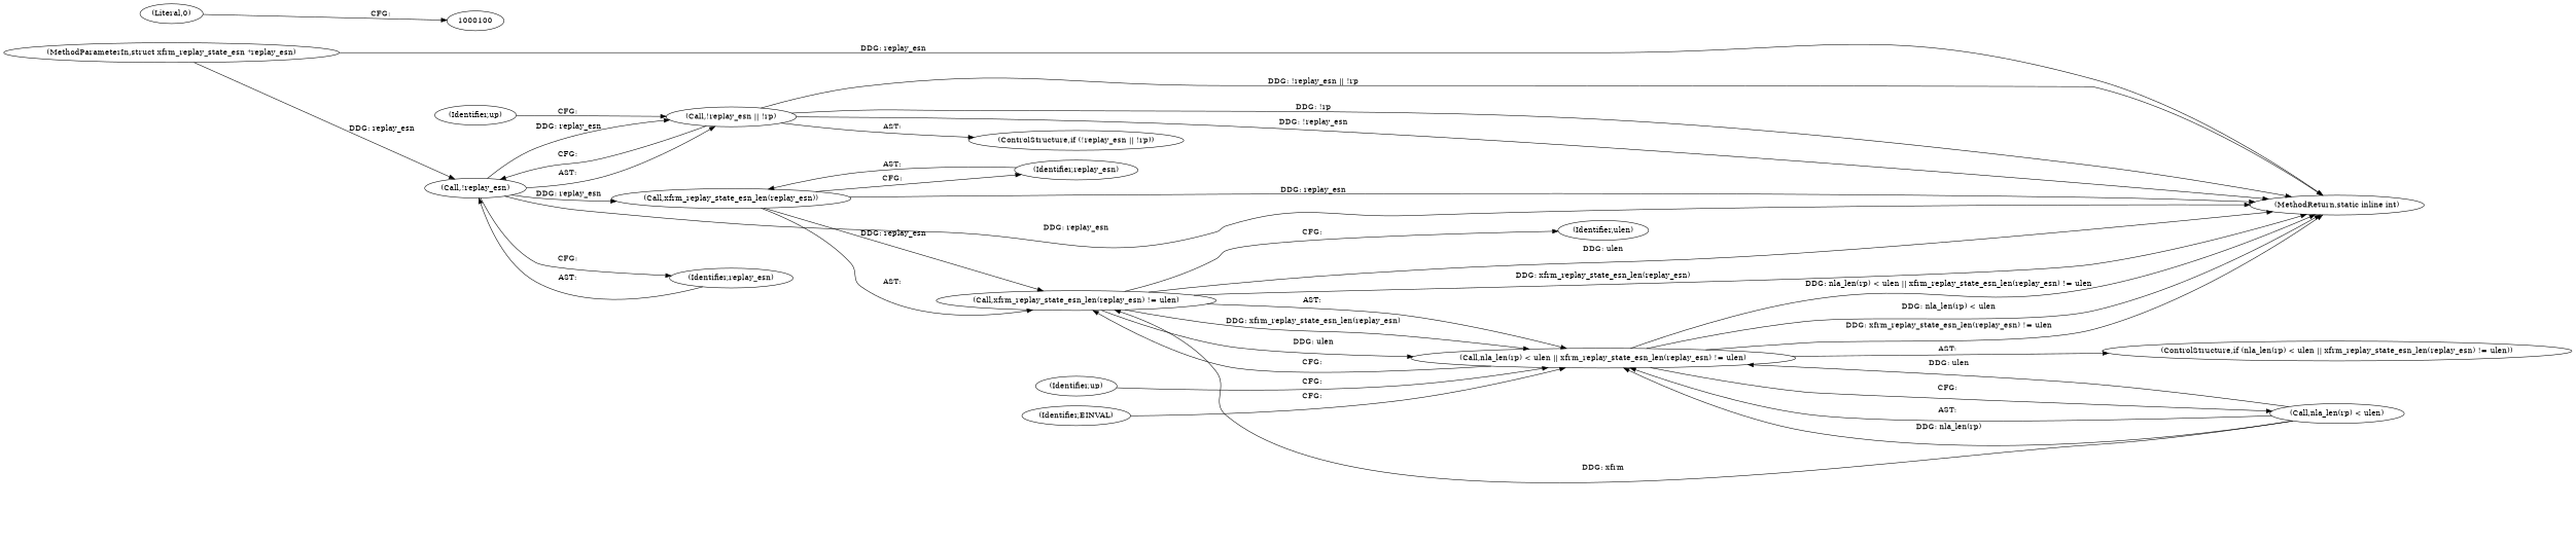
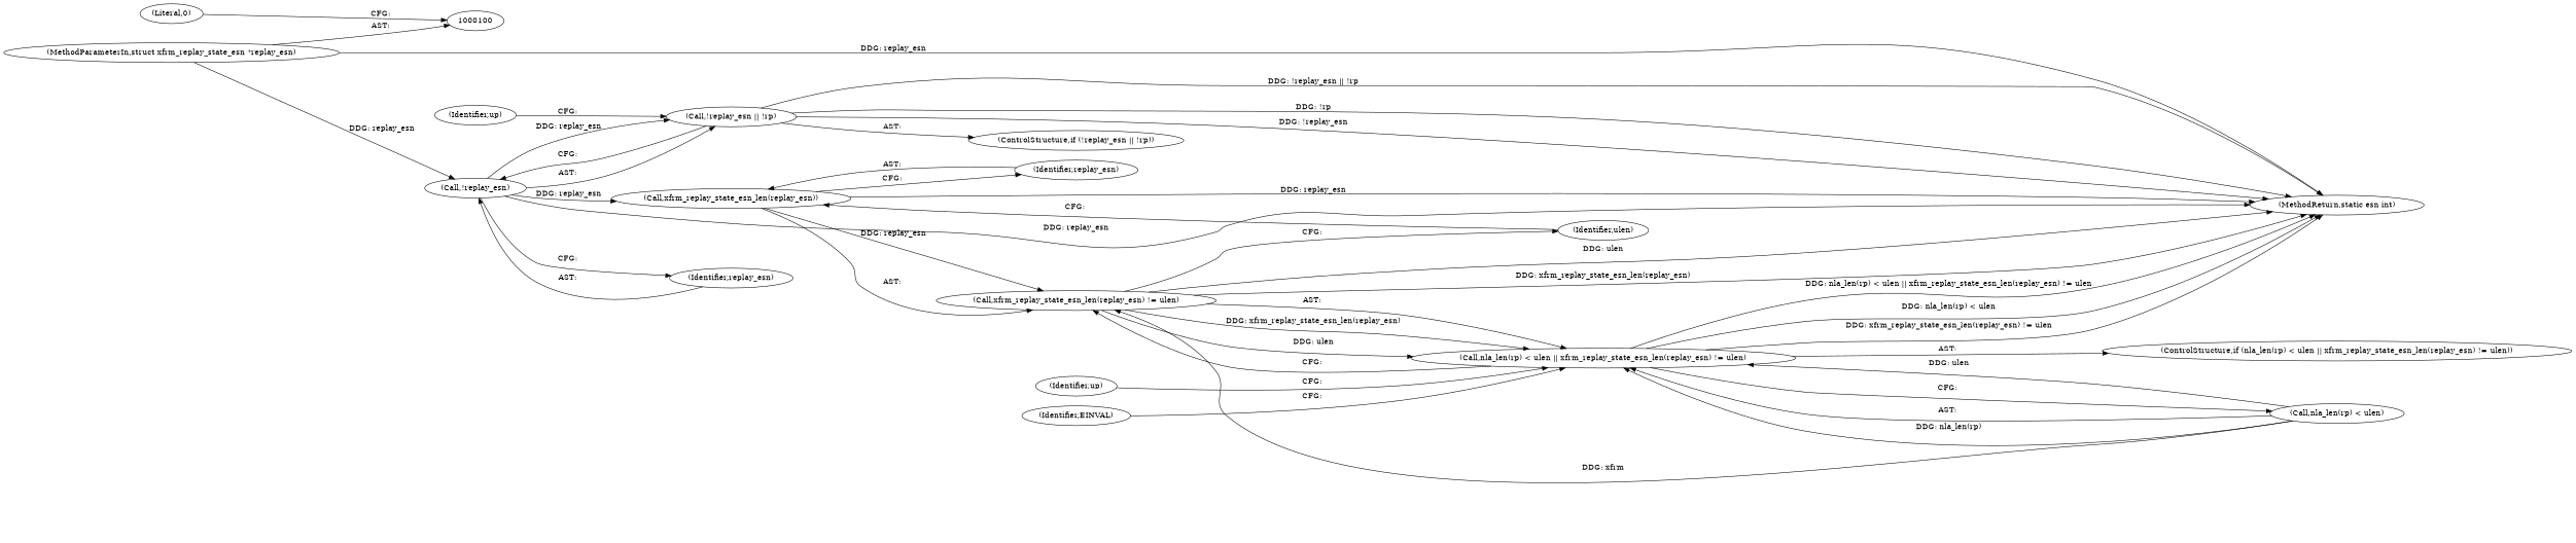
  digraph {
    rankdir=LR
    n1 [label="(Call,!replay_esn)"]
    n2 [label="(Call,!replay_esn || !rp)"]
    n3 [label="(Call,xfrm_replay_state_esn_len(replay_esn))"]
-   n4 [label="(MethodReturn,static inline int)"]
+   n4 [label="(MethodReturn,static esn int)"]
    n5 [label="(Identifier,replay_esn)"]
    n6 [label="(ControlStructure,if (!replay_esn || !rp))"]
    n7 [label="(Call,xfrm_replay_state_esn_len(replay_esn) != ulen)"]
    n8 [label="(Identifier,replay_esn)"]
    n9 [label="(MethodParameterIn,struct xfrm_replay_state_esn *replay_esn)"]
    1000100
    n11 [label="(Call,nla_len(rp) < ulen || xfrm_replay_state_esn_len(replay_esn) != ulen)"]
    n12 [label="(Identifier,ulen)"]
    n13 [label="(Call,nla_len(rp) < ulen)"]
    n14 [label="(ControlStructure,if (nla_len(rp) < ulen || xfrm_replay_state_esn_len(replay_esn) != ulen))"]
    n15 [label="(Literal,0)"]
    n16 [label="(Identifier,EINVAL)"]
    n17 [label="(Identifier,up)"]
    n18 [label="(Identifier,up)"]
    n1 -> n2 [label="AST: "]
    n1 -> n2 [label="DDG: replay_esn"]
    n1 -> n3 [label="DDG: replay_esn"]
    n1 -> n4 [label="DDG: replay_esn"]
    n1 -> n5 [label="CFG: "]
    n2 -> n1 [label="CFG: "]
    n2 -> n4 [label="DDG: !replay_esn"]
    n2 -> n4 [label="DDG: !replay_esn || !rp"]
    n2 -> n4 [label="DDG: !rp"]
    n2 -> n6 [label="AST: "]
    n3 -> n4 [label="DDG: replay_esn"]
    n3 -> n7 [label="AST: "]
    n3 -> n7 [label="DDG: replay_esn"]
    n3 -> n8 [label="CFG: "]
    n5 -> n1 [label="AST: "]
    n7 -> n4 [label="DDG: xfrm_replay_state_esn_len(replay_esn)"]
    n7 -> n4 [label="DDG: ulen"]
    n7 -> n11 [label="AST: "]
    n7 -> n11 [label="DDG: xfrm_replay_state_esn_len(replay_esn)"]
    n7 -> n11 [label="DDG: ulen"]
    n7 -> n12 [label="CFG: "]
    n8 -> n3 [label="AST: "]
    n9 -> n1 [label="DDG: replay_esn"]
    n9 -> n4 [label="DDG: replay_esn"]
+   n9 -> 1000100 [label="AST: "]
    n11 -> n4 [label="DDG: xfrm_replay_state_esn_len(replay_esn) != ulen"]
    n11 -> n4 [label="DDG: nla_len(rp) < ulen || xfrm_replay_state_esn_len(replay_esn) != ulen"]
    n11 -> n4 [label="DDG: nla_len(rp) < ulen"]
    n11 -> n7 [label="CFG: "]
    n11 -> n13 [label="CFG: "]
    n11 -> n14 [label="AST: "]
+   n12 -> n3 [label="CFG: "]
    n13 -> n7 [label="DDG: xfrm"]
    n13 -> n11 [label="AST: "]
    n13 -> n11 [label="DDG: nla_len(rp)"]
    n13 -> n11 [label="DDG: ulen"]
    n15 -> 1000100 [label="CFG: "]
    n16 -> n11 [label="CFG: "]
    n17 -> n2 [label="CFG: "]
    n18 -> n11 [label="CFG: "]
  }
